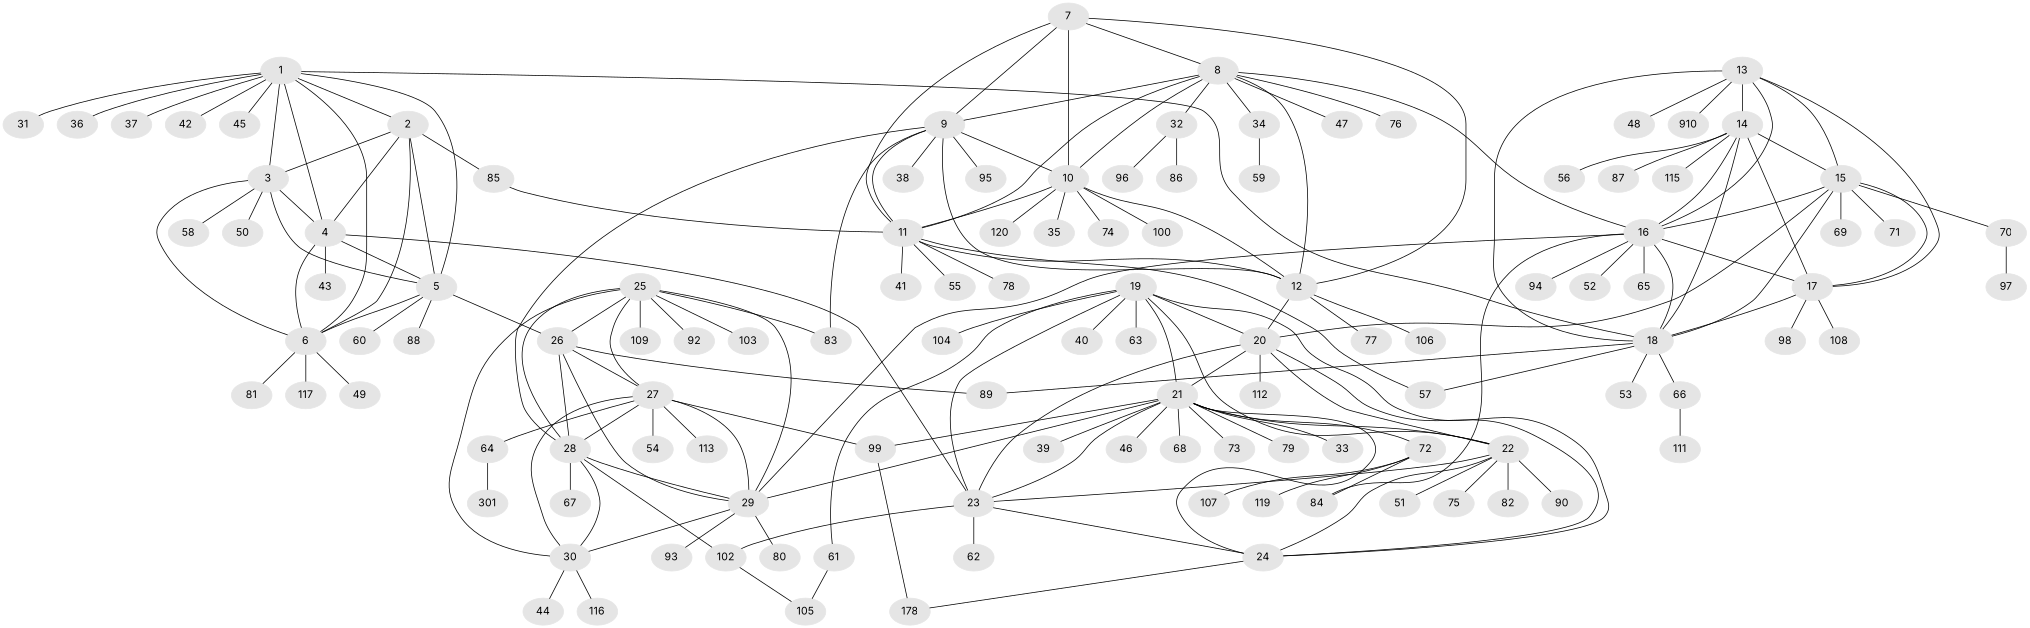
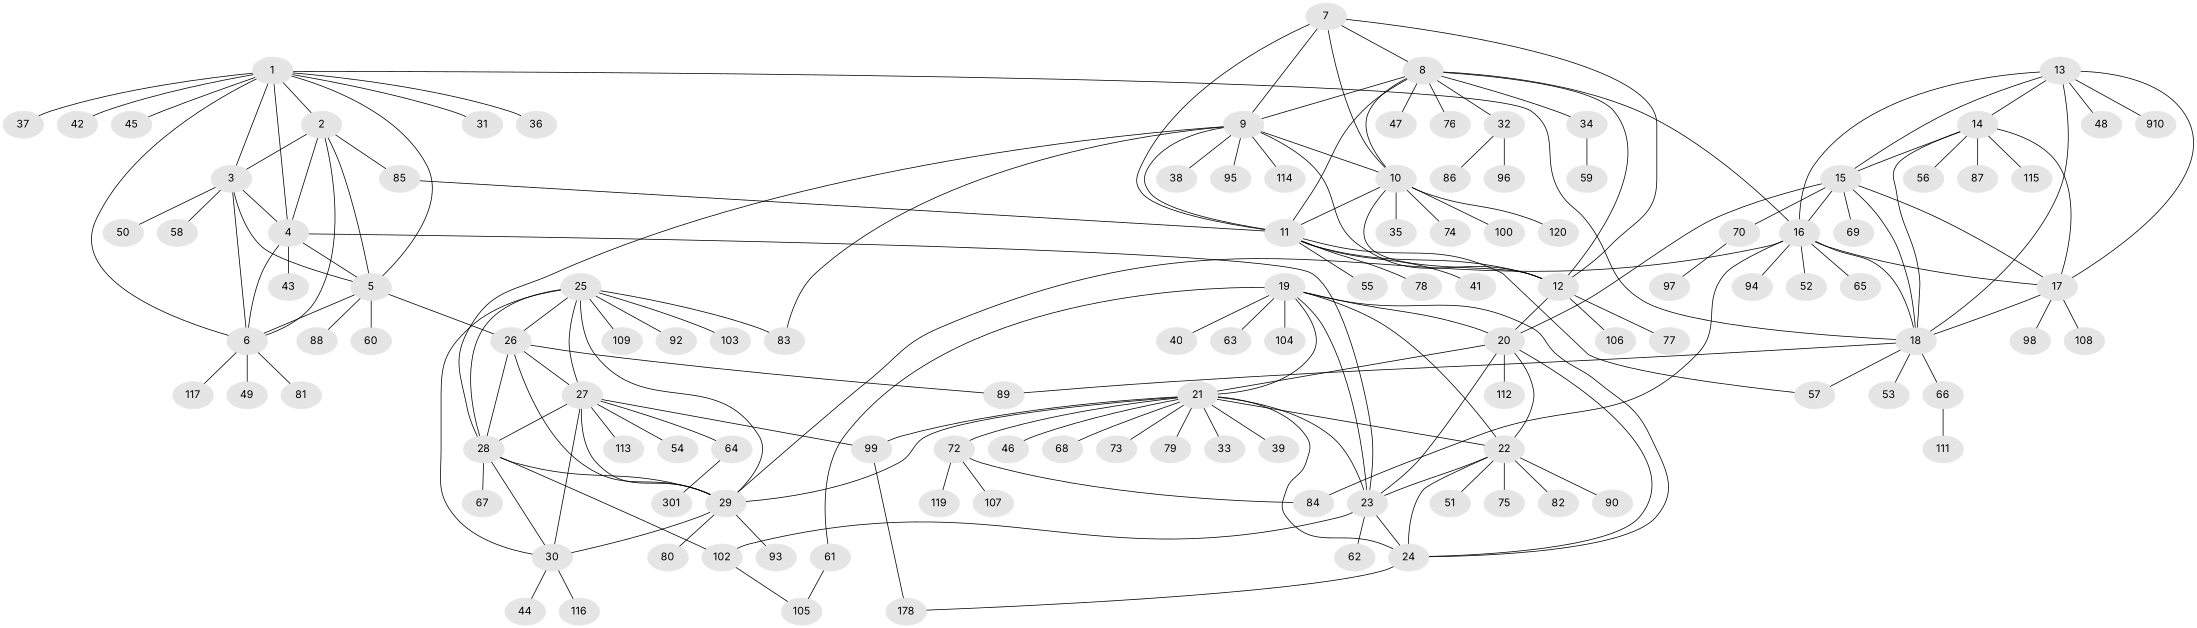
  graph {
    fontname=Inter
    node [color=gray90 fontname=Inter style=filled]
    edge [fontname=Inter]
    1
    2
    3
    4
    5
    6
    18
    31
    36
    37
    42
    45
    85
    50
    58
    23
    43
    26
    60
    88
    49
    81
    117
    11
    12
    41
    55
    57
    78
    53
    66
    89
    24
    62
    102
    28
    29
    27
    7
    8
    9
    10
    16
    32
    34
    47
    76
    38
    83
    95
+   114
    35
    74
    100
    120
    20
    77
    106
    17
    52
    65
    84
    94
    86
    96
    59
    30
    67
    21
    22
    112
    13
    14
    15
    48
    n76 [label=910]
    56
    87
    115
    69
    70
-   71
    98
    108
    97
    80
    93
    111
    19
    40
    61
    63
    104
    33
    39
    46
    68
    72
    73
    79
    99
    51
    75
    82
    90
    n106 [label=178]
    105
    107
    119
    25
    92
    103
    109
    54
    64
    113
    44
    116
    n119 [label=301]
    1 -- 2
    1 -- 3
    1 -- 4
    1 -- 5
    1 -- 6
    1 -- 18
    1 -- 31
    1 -- 36
    1 -- 37
    1 -- 42
    1 -- 45
    2 -- 3
    2 -- 4
    2 -- 5
    2 -- 6
    2 -- 85
    3 -- 4
    3 -- 5
    3 -- 6
    3 -- 50
    3 -- 58
    4 -- 5
    4 -- 6
    4 -- 23
    4 -- 43
    5 -- 6
    5 -- 26
    5 -- 60
    5 -- 88
    6 -- 49
    6 -- 81
    6 -- 117
    18 -- 57
    18 -- 53
    18 -- 66
    18 -- 89
    85 -- 11
    23 -- 24
    23 -- 62
    23 -- 102
    26 -- 89
    26 -- 28
    26 -- 29
    26 -- 27
    11 -- 12
    11 -- 41
    11 -- 55
    11 -- 57
    11 -- 78
    12 -- 20
    12 -- 77
    12 -- 106
    66 -- 111
    24 -- n106
    102 -- 105
    28 -- 102
    28 -- 29
    28 -- 30
    28 -- 67
    29 -- 30
    29 -- 80
    29 -- 93
    27 -- 28
    27 -- 29
    27 -- 30
    27 -- 99
    27 -- 54
    27 -- 64
    27 -- 113
    7 -- 11
    7 -- 12
    7 -- 8
    7 -- 9
    7 -- 10
    8 -- 11
    8 -- 12
    8 -- 9
    8 -- 10
    8 -- 16
    8 -- 32
    8 -- 34
    8 -- 47
    8 -- 76
    9 -- 11
    9 -- 12
    9 -- 28
    9 -- 10
    9 -- 38
    9 -- 83
    9 -- 95
+   9 -- 114
    10 -- 11
    10 -- 12
    10 -- 35
    10 -- 74
    10 -- 100
    10 -- 120
    16 -- 18
    16 -- 29
    16 -- 17
    16 -- 52
    16 -- 65
    16 -- 84
    16 -- 94
    32 -- 86
    32 -- 96
    34 -- 59
    20 -- 23
    20 -- 24
    20 -- 21
    20 -- 22
    20 -- 112
    17 -- 18
    17 -- 98
    17 -- 108
    30 -- 44
    30 -- 116
    21 -- 23
    21 -- 24
    21 -- 29
    21 -- 22
    21 -- 33
    21 -- 39
    21 -- 46
    21 -- 68
    21 -- 72
    21 -- 73
    21 -- 79
    21 -- 99
    22 -- 23
    22 -- 24
    22 -- 51
    22 -- 75
    22 -- 82
    22 -- 90
    13 -- 18
    13 -- 16
    13 -- 17
    13 -- 14
    13 -- 15
    13 -- 48
    13 -- n76
    14 -- 18
-   14 -- 16
    14 -- 17
    14 -- 15
    14 -- 56
    14 -- 87
    14 -- 115
    15 -- 18
    15 -- 16
    15 -- 20
    15 -- 17
    15 -- 69
    15 -- 70
-   15 -- 71
    70 -- 97
    19 -- 23
    19 -- 24
    19 -- 20
    19 -- 21
    19 -- 22
    19 -- 40
    19 -- 61
    19 -- 63
    19 -- 104
    61 -- 105
    72 -- 84
    72 -- 107
    72 -- 119
    99 -- n106
    25 -- 26
    25 -- 28
    25 -- 29
    25 -- 27
    25 -- 83
    25 -- 30
    25 -- 92
    25 -- 103
    25 -- 109
    64 -- n119
  }
